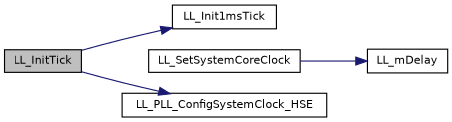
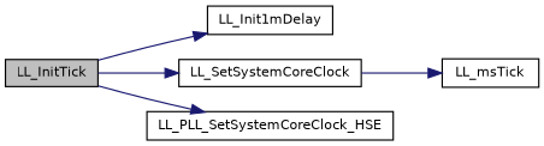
  digraph {
    rankdir=LR
    node [color=black fillcolor=white fontname=Helvetica fontsize=10 shape=record style=filled]
    edge [color=midnightblue fontname=Helvetica fontsize=10 labelfontname=Helvetica labelfontsize=10 style=solid]
    n1 [fillcolor=grey75 fontcolor=black height=0.2 label=LL_InitTick width=0.4]
-   n2 [height=0.2 label=LL_Init1msTick width=0.4]
+   n2 [height=0.2 label=LL_Init1mDelay width=0.4]
    n3 [height=0.2 label=LL_SetSystemCoreClock width=0.4]
-   n4 [height=0.2 label=LL_PLL_ConfigSystemClock_HSE width=0.4]
-   n5 [height=0.2 label=LL_mDelay width=0.4]
+   n4 [height=0.2 label=LL_PLL_SetSystemCoreClock_HSE width=0.4]
+   n5 [height=0.2 label=LL_msTick width=0.4]
    n1 -> n2
+   n1 -> n3
    n1 -> n4
    n3 -> n5
  }
